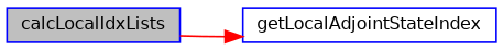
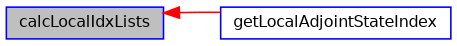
  digraph {
    rankdir=LR
    node [color=blue fontname=Helvetica fontsize=10 shape=record]
    n1 [fillcolor=grey75 fontcolor=black height=0.2 label=calcLocalIdxLists style=filled width=0.4]
    n2 [height=0.2 label=getLocalAdjointStateIndex width=0.4]
-   n1 -> n2 [color=red fontname=Helvetica fontsize=10 labelfontname=Helvetica labelfontsize=10 style=solid]
+   n2 -> n1 [color=red fontname=Helvetica fontsize=10 labelfontname=Helvetica labelfontsize=10 style=solid]
  }
